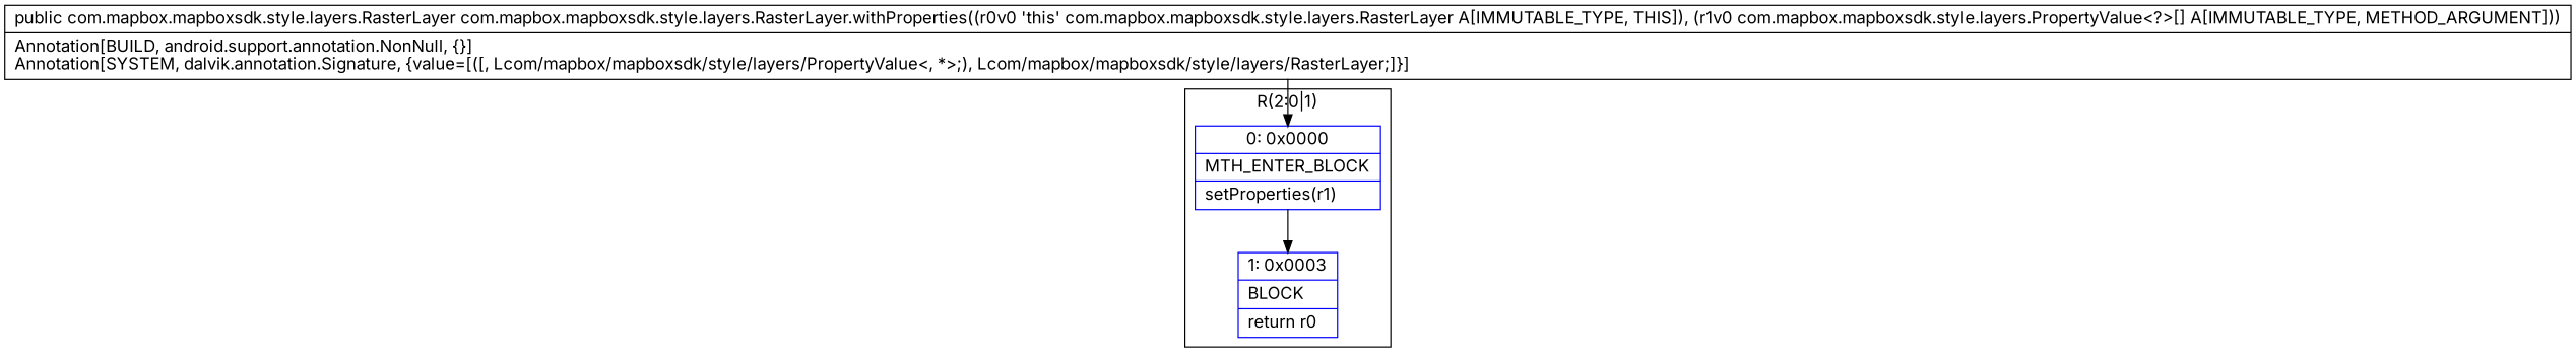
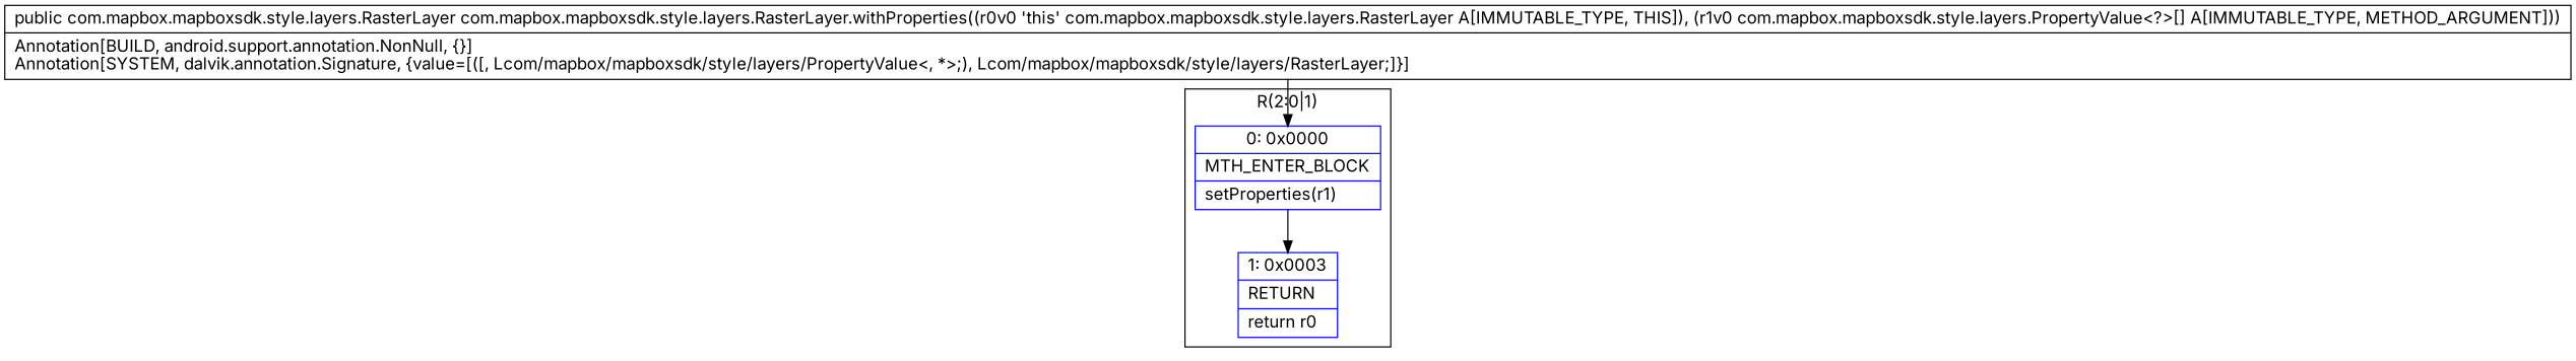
  digraph {
    fontname=Inter
    node [color=blue shape=record fontname=Inter]
    edge [fontname=Inter]
    n1 [label="{0\:\ 0x0000|MTH_ENTER_BLOCK\l|setProperties(r1)\l}"]
-   n2 [label="{1\:\ 0x0003|BLOCK\l|return r0\l}"]
+   n2 [label="{1\:\ 0x0003|RETURN\l|return r0\l}"]
    n3 [label="{public com.mapbox.mapboxsdk.style.layers.RasterLayer com.mapbox.mapboxsdk.style.layers.RasterLayer.withProperties((r0v0 'this' com.mapbox.mapboxsdk.style.layers.RasterLayer A[IMMUTABLE_TYPE, THIS]), (r1v0 com.mapbox.mapboxsdk.style.layers.PropertyValue\<?\>[] A[IMMUTABLE_TYPE, METHOD_ARGUMENT]))  | Annotation[BUILD, android.support.annotation.NonNull, \{\}]\lAnnotation[SYSTEM, dalvik.annotation.Signature, \{value=[([, Lcom\/mapbox\/mapboxsdk\/style\/layers\/PropertyValue\<, *\>;), Lcom\/mapbox\/mapboxsdk\/style\/layers\/RasterLayer;]\}]\l}" color=""]
    subgraph cluster_1 {
      label="R(2:0|1)"
      n1
      n2
    }
    n1 -> n2
    n3 -> n1
  }
